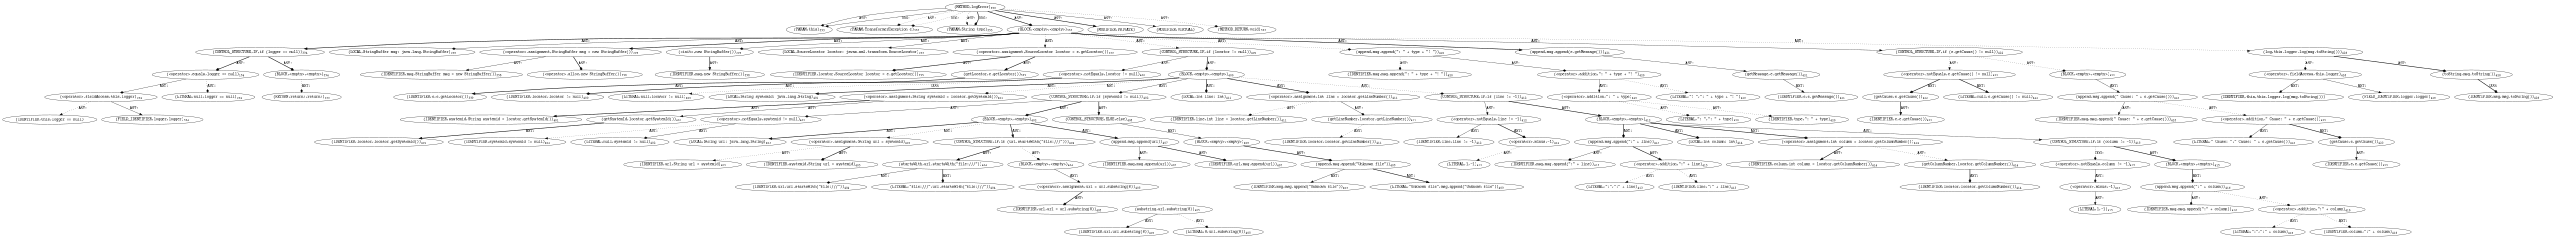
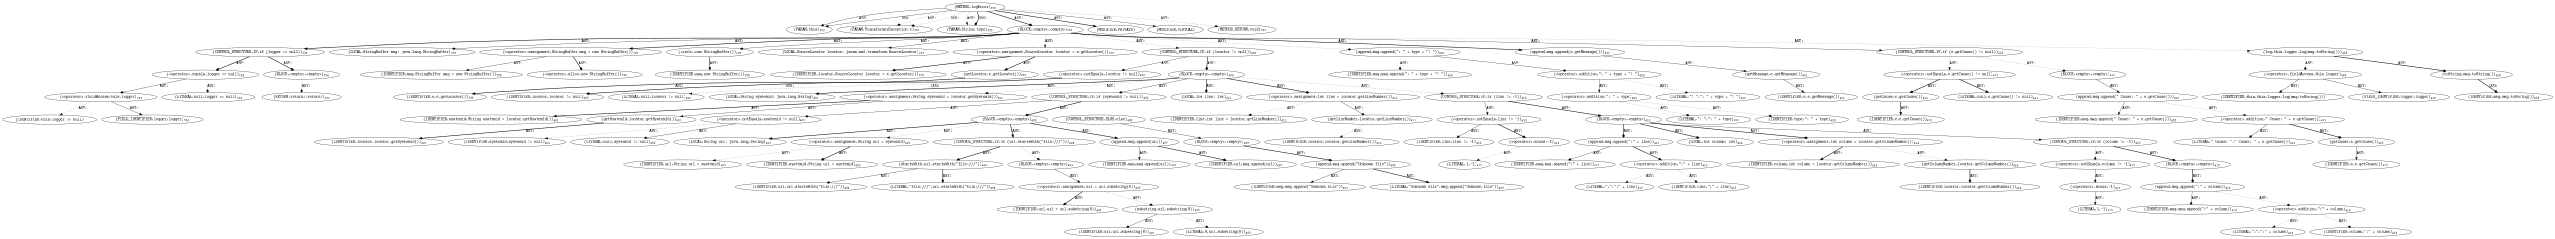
  digraph {
    fontname="Courier Prime"
    node [fontname="Courier Prime"]
    edge [arrowhead=diamond fontname="Courier Prime" style=bold]
    n1 [label=<(METHOD,logError)<SUB>393</SUB>>]
    n2 [label=<(PARAM,this)<SUB>393</SUB>>]
    n3 [label=<(PARAM,TransformerException e)<SUB>393</SUB>>]
    n4 [label=<(PARAM,String type)<SUB>393</SUB>>]
    n5 [label=<(BLOCK,&lt;empty&gt;,&lt;empty&gt;)<SUB>393</SUB>>]
    n6 [label=<(MODIFIER,PRIVATE)>]
    n7 [label=<(MODIFIER,VIRTUAL)>]
    n8 [label=<(METHOD_RETURN,void)<SUB>393</SUB>>]
    n9 [label=<(CONTROL_STRUCTURE,IF,if (logger == null))<SUB>394</SUB>>]
    n10 [label=<(LOCAL,StringBuffer msg: java.lang.StringBuffer)<SUB>398</SUB>>]
    n11 [label=<(&lt;operator&gt;.assignment,StringBuffer msg = new StringBuffer())<SUB>398</SUB>>]
    n12 [label=<(&lt;init&gt;,new StringBuffer())<SUB>398</SUB>>]
    n13 [label=<(LOCAL,SourceLocator locator: javax.xml.transform.SourceLocator)<SUB>399</SUB>>]
    n14 [label=<(&lt;operator&gt;.assignment,SourceLocator locator = e.getLocator())<SUB>399</SUB>>]
    n15 [label=<(CONTROL_STRUCTURE,IF,if (locator != null))<SUB>400</SUB>>]
    n16 [label=<(append,msg.append(&quot;: &quot; + type + &quot;! &quot;))<SUB>420</SUB>>]
    n17 [label=<(append,msg.append(e.getMessage()))<SUB>421</SUB>>]
    n18 [label=<(CONTROL_STRUCTURE,IF,if (e.getCause() != null))<SUB>422</SUB>>]
    n19 [label=<(log,this.logger.log(msg.toString()))<SUB>426</SUB>>]
    n20 [label=<(&lt;operator&gt;.equals,logger == null)<SUB>194</SUB>>]
    n21 [label=<(BLOCK,&lt;empty&gt;,&lt;empty&gt;)<SUB>394</SUB>>]
    n22 [label=<(IDENTIFIER,msg,StringBuffer msg = new StringBuffer())<SUB>398</SUB>>]
    n23 [label=<(&lt;operator&gt;.alloc,new StringBuffer())<SUB>398</SUB>>]
    n24 [label=<(IDENTIFIER,msg,new StringBuffer())<SUB>398</SUB>>]
    n25 [label=<(IDENTIFIER,locator,SourceLocator locator = e.getLocator())<SUB>399</SUB>>]
    n26 [label=<(getLocator,e.getLocator())<SUB>399</SUB>>]
    n27 [label=<(&lt;operator&gt;.notEquals,locator != null)<SUB>400</SUB>>]
    n28 [label=<(BLOCK,&lt;empty&gt;,&lt;empty&gt;)<SUB>400</SUB>>]
    n29 [label=<(IDENTIFIER,msg,msg.append(&quot;: &quot; + type + &quot;! &quot;))<SUB>420</SUB>>]
    n30 [label=<(&lt;operator&gt;.addition,&quot;: &quot; + type + &quot;! &quot;)<SUB>420</SUB>>]
    n31 [label=<(getMessage,e.getMessage())<SUB>421</SUB>>]
    n32 [label=<(&lt;operator&gt;.notEquals,e.getCause() != null)<SUB>422</SUB>>]
    n33 [label=<(BLOCK,&lt;empty&gt;,&lt;empty&gt;)<SUB>422</SUB>>]
    n34 [label=<(&lt;operator&gt;.fieldAccess,this.logger)<SUB>426</SUB>>]
    n35 [label=<(toString,msg.toString())<SUB>426</SUB>>]
    n36 [label=<(&lt;operator&gt;.fieldAccess,this.logger)<SUB>394</SUB>>]
    n37 [label=<(LITERAL,null,logger == null)<SUB>394</SUB>>]
    n38 [label=<(RETURN,return;,return;)<SUB>395</SUB>>]
    n39 [label=<(IDENTIFIER,this,logger == null)>]
    n40 [label=<(FIELD_IDENTIFIER,logger,logger)<SUB>394</SUB>>]
    n41 [label=<(IDENTIFIER,e,e.getLocator())<SUB>399</SUB>>]
    n42 [label=<(IDENTIFIER,locator,locator != null)<SUB>400</SUB>>]
    n43 [label=<(LITERAL,null,locator != null)<SUB>400</SUB>>]
    n44 [label=<(LOCAL,String systemid: java.lang.String)<SUB>401</SUB>>]
    n45 [label=<(&lt;operator&gt;.assignment,String systemid = locator.getSystemId())<SUB>401</SUB>>]
    n46 [label=<(CONTROL_STRUCTURE,IF,if (systemid != null))<SUB>402</SUB>>]
    n47 [label=<(LOCAL,int line: int)<SUB>411</SUB>>]
    n48 [label=<(&lt;operator&gt;.assignment,int line = locator.getLineNumber())<SUB>411</SUB>>]
    n49 [label=<(CONTROL_STRUCTURE,IF,if (line != -1))<SUB>412</SUB>>]
    n50 [label=<(IDENTIFIER,systemid,String systemid = locator.getSystemId())<SUB>401</SUB>>]
    n51 [label=<(getSystemId,locator.getSystemId())<SUB>401</SUB>>]
    n52 [label=<(&lt;operator&gt;.notEquals,systemid != null)<SUB>402</SUB>>]
    n53 [label=<(BLOCK,&lt;empty&gt;,&lt;empty&gt;)<SUB>402</SUB>>]
    n54 [label=<(CONTROL_STRUCTURE,ELSE,else)<SUB>408</SUB>>]
    n55 [label=<(IDENTIFIER,line,int line = locator.getLineNumber())<SUB>411</SUB>>]
    n56 [label=<(getLineNumber,locator.getLineNumber())<SUB>411</SUB>>]
    n57 [label=<(&lt;operator&gt;.notEquals,line != -1)<SUB>412</SUB>>]
    n58 [label=<(BLOCK,&lt;empty&gt;,&lt;empty&gt;)<SUB>412</SUB>>]
    n59 [label=<(IDENTIFIER,locator,locator.getSystemId())<SUB>401</SUB>>]
    n60 [label=<(IDENTIFIER,systemid,systemid != null)<SUB>402</SUB>>]
    n61 [label=<(LITERAL,null,systemid != null)<SUB>402</SUB>>]
    n62 [label=<(LOCAL,String url: java.lang.String)<SUB>403</SUB>>]
    n63 [label=<(&lt;operator&gt;.assignment,String url = systemid)<SUB>403</SUB>>]
    n64 [label=<(CONTROL_STRUCTURE,IF,if (url.startsWith(&quot;file:///&quot;)))<SUB>404</SUB>>]
    n65 [label=<(append,msg.append(url))<SUB>407</SUB>>]
    n66 [label=<(BLOCK,&lt;empty&gt;,&lt;empty&gt;)<SUB>408</SUB>>]
    n67 [label=<(IDENTIFIER,url,String url = systemid)<SUB>403</SUB>>]
    n68 [label=<(IDENTIFIER,systemid,String url = systemid)<SUB>403</SUB>>]
    n69 [label=<(startsWith,url.startsWith(&quot;file:///&quot;))<SUB>404</SUB>>]
    n70 [label=<(BLOCK,&lt;empty&gt;,&lt;empty&gt;)<SUB>404</SUB>>]
    n71 [label=<(IDENTIFIER,msg,msg.append(url))<SUB>407</SUB>>]
    n72 [label=<(IDENTIFIER,url,msg.append(url))<SUB>407</SUB>>]
    n73 [label=<(IDENTIFIER,url,url.startsWith(&quot;file:///&quot;))<SUB>404</SUB>>]
    n74 [label=<(LITERAL,&quot;file:///&quot;,url.startsWith(&quot;file:///&quot;))<SUB>404</SUB>>]
    n75 [label=<(&lt;operator&gt;.assignment,url = url.substring(8))<SUB>405</SUB>>]
    n76 [label=<(IDENTIFIER,url,url = url.substring(8))<SUB>405</SUB>>]
    n77 [label=<(substring,url.substring(8))<SUB>405</SUB>>]
    n78 [label=<(IDENTIFIER,url,url.substring(8))<SUB>405</SUB>>]
    n79 [label=<(LITERAL,8,url.substring(8))<SUB>405</SUB>>]
    n80 [label=<(append,msg.append(&quot;Unknown file&quot;))<SUB>409</SUB>>]
    n81 [label=<(IDENTIFIER,msg,msg.append(&quot;Unknown file&quot;))<SUB>409</SUB>>]
    n82 [label=<(LITERAL,&quot;Unknown file&quot;,msg.append(&quot;Unknown file&quot;))<SUB>409</SUB>>]
    n83 [label=<(IDENTIFIER,locator,locator.getLineNumber())<SUB>411</SUB>>]
    n84 [label=<(IDENTIFIER,line,line != -1)<SUB>412</SUB>>]
    n85 [label=<(&lt;operator&gt;.minus,-1)<SUB>412</SUB>>]
    n86 [label=<(append,msg.append(&quot;:&quot; + line))<SUB>413</SUB>>]
    n87 [label=<(LOCAL,int column: int)<SUB>414</SUB>>]
    n88 [label=<(&lt;operator&gt;.assignment,int column = locator.getColumnNumber())<SUB>414</SUB>>]
    n89 [label=<(CONTROL_STRUCTURE,IF,if (column != -1))<SUB>415</SUB>>]
    n90 [label=<(LITERAL,1,-1)<SUB>412</SUB>>]
    n91 [label=<(IDENTIFIER,msg,msg.append(&quot;:&quot; + line))<SUB>413</SUB>>]
    n92 [label=<(&lt;operator&gt;.addition,&quot;:&quot; + line)<SUB>413</SUB>>]
    n93 [label=<(IDENTIFIER,column,int column = locator.getColumnNumber())<SUB>414</SUB>>]
    n94 [label=<(getColumnNumber,locator.getColumnNumber())<SUB>414</SUB>>]
    n95 [label=<(&lt;operator&gt;.notEquals,column != -1)<SUB>415</SUB>>]
    n96 [label=<(BLOCK,&lt;empty&gt;,&lt;empty&gt;)<SUB>415</SUB>>]
    n97 [label=<(LITERAL,&quot;:&quot;,&quot;:&quot; + line)<SUB>413</SUB>>]
    n98 [label=<(IDENTIFIER,line,&quot;:&quot; + line)<SUB>413</SUB>>]
    n99 [label=<(IDENTIFIER,locator,locator.getColumnNumber())<SUB>414</SUB>>]
    n100 [label=<(&lt;operator&gt;.minus,-1)<SUB>415</SUB>>]
    n101 [label=<(append,msg.append(&quot;:&quot; + column))<SUB>416</SUB>>]
    n102 [label=<(LITERAL,1,-1)<SUB>415</SUB>>]
    n103 [label=<(IDENTIFIER,msg,msg.append(&quot;:&quot; + column))<SUB>416</SUB>>]
    n104 [label=<(&lt;operator&gt;.addition,&quot;:&quot; + column)<SUB>416</SUB>>]
    n105 [label=<(LITERAL,&quot;:&quot;,&quot;:&quot; + column)<SUB>416</SUB>>]
    n106 [label=<(IDENTIFIER,column,&quot;:&quot; + column)<SUB>416</SUB>>]
    n107 [label=<(&lt;operator&gt;.addition,&quot;: &quot; + type)<SUB>420</SUB>>]
    n108 [label=<(LITERAL,&quot;! &quot;,&quot;: &quot; + type + &quot;! &quot;)<SUB>420</SUB>>]
    n109 [label=<(LITERAL,&quot;: &quot;,&quot;: &quot; + type)<SUB>420</SUB>>]
    n110 [label=<(IDENTIFIER,type,&quot;: &quot; + type)<SUB>420</SUB>>]
    n111 [label=<(IDENTIFIER,e,e.getMessage())<SUB>421</SUB>>]
    n112 [label=<(getCause,e.getCause())<SUB>422</SUB>>]
    n113 [label=<(LITERAL,null,e.getCause() != null)<SUB>422</SUB>>]
    n114 [label=<(append,msg.append(&quot; Cause: &quot; + e.getCause()))<SUB>423</SUB>>]
    n115 [label=<(IDENTIFIER,e,e.getCause())<SUB>422</SUB>>]
    n116 [label=<(IDENTIFIER,msg,msg.append(&quot; Cause: &quot; + e.getCause()))<SUB>423</SUB>>]
    n117 [label=<(&lt;operator&gt;.addition,&quot; Cause: &quot; + e.getCause())<SUB>423</SUB>>]
    n118 [label=<(LITERAL,&quot; Cause: &quot;,&quot; Cause: &quot; + e.getCause())<SUB>423</SUB>>]
    n119 [label=<(getCause,e.getCause())<SUB>423</SUB>>]
    n120 [label=<(IDENTIFIER,e,e.getCause())<SUB>423</SUB>>]
    n121 [label=<(IDENTIFIER,this,this.logger.log(msg.toString()))>]
    n122 [label=<(FIELD_IDENTIFIER,logger,logger)<SUB>426</SUB>>]
    n123 [label=<(IDENTIFIER,msg,msg.toString())<SUB>426</SUB>>]
    n1 -> n2 [label="AST: " style=solid]
    n1 -> n2 [label="DDG: " style=solid]
    n1 -> n3 [label="AST: " style=dotted]
    n1 -> n3 [label="DDG: " style=dotted]
    n1 -> n4 [arrowhead=normal label="AST: " style=dotted]
    n1 -> n4 [label="DDG: "]
    n1 -> n5 [label="AST: "]
    n1 -> n6 [arrowhead=normal label="AST: "]
    n1 -> n7 [arrowhead=normal label="AST: " style=solid]
    n1 -> n8 [label="AST: " style=dotted]
    n5 -> n9 [arrowhead=normal label="AST: "]
    n5 -> n10 [label="AST: " style=solid]
    n5 -> n11 [arrowhead=normal label="AST: "]
    n5 -> n12 [label="AST: " style=solid]
    n5 -> n13 [arrowhead=normal label="AST: " style=solid]
    n5 -> n14 [arrowhead=normal label="AST: " style=dotted]
    n5 -> n15 [arrowhead=normal label="AST: " style=dotted]
    n5 -> n16 [label="AST: " style=dotted]
    n5 -> n17 [arrowhead=normal label="AST: "]
    n5 -> n18 [arrowhead=normal label="AST: " style=solid]
    n5 -> n19 [arrowhead=normal label="AST: " style=dotted]
    n9 -> n20 [label="AST: "]
    n9 -> n21 [label="AST: "]
    n11 -> n22 [arrowhead=normal label="AST: " style=solid]
    n11 -> n23 [label="AST: "]
    n12 -> n24 [arrowhead=normal label="AST: "]
    n14 -> n25 [label="AST: "]
    n14 -> n26 [arrowhead=normal label="AST: "]
    n15 -> n27 [label="AST: " style=solid]
    n15 -> n28 [label="AST: "]
    n16 -> n29 [label="AST: " style=dotted]
    n16 -> n30 [label="AST: " style=solid]
    n17 -> n31 [arrowhead=normal label="AST: " style=solid]
    n18 -> n32 [arrowhead=normal label="AST: " style=dotted]
    n18 -> n33 [label="AST: " style=dotted]
    n19 -> n34 [label="AST: " style=dotted]
    n19 -> n35 [label="AST: "]
    n20 -> n36 [label="AST: " style=solid]
    n20 -> n37 [label="AST: " style=dotted]
    n21 -> n38 [label="AST: " style=dotted]
    n26 -> n41 [arrowhead=normal label="AST: "]
-   n27 -> n42 [label="AST: "]
+   n27 -> n42 [label="DDG: "]
    n27 -> n43 [arrowhead=normal label="DDG: " style=dotted]
    n28 -> n44 [arrowhead=normal label="AST: "]
    n28 -> n45 [label="AST: " style=dotted]
    n28 -> n46 [label="AST: " style=solid]
    n28 -> n47 [label="AST: "]
    n28 -> n48 [label="AST: "]
    n28 -> n49 [label="AST: " style=dotted]
    n30 -> n107 [arrowhead=normal label="AST: " style=solid]
    n30 -> n108 [arrowhead=normal label="AST: " style=dotted]
    n31 -> n111 [arrowhead=normal label="AST: " style=solid]
    n32 -> n112 [label="AST: "]
    n32 -> n113 [arrowhead=normal label="AST: "]
    n33 -> n114 [arrowhead=normal label="AST: " style=solid]
    n34 -> n121 [label="AST: " style=solid]
    n34 -> n122 [arrowhead=normal label="AST: " style=solid]
    n35 -> n123 [label="DDG: "]
    n36 -> n39 [arrowhead=normal label="AST: " style=dotted]
    n36 -> n40 [arrowhead=normal label="AST: " style=solid]
    n45 -> n50 [arrowhead=normal label="AST: "]
    n45 -> n51 [arrowhead=normal label="AST: " style=solid]
    n46 -> n52 [label="AST: " style=solid]
    n46 -> n53 [label="AST: "]
-   n46 -> n54 [arrowhead=normal label="AST: "]
    n48 -> n55 [label="AST: " style=dotted]
    n48 -> n56 [label="AST: " style=solid]
    n49 -> n57 [arrowhead=normal label="AST: " style=solid]
    n49 -> n58 [arrowhead=normal label="AST: "]
    n51 -> n59 [arrowhead=normal label="AST: "]
    n52 -> n60 [arrowhead=normal label="AST: " style=dotted]
    n52 -> n61 [label="AST: " style=solid]
    n53 -> n62 [arrowhead=normal label="AST: "]
    n53 -> n63 [arrowhead=normal label="AST: " style=dotted]
    n53 -> n64 [arrowhead=normal label="AST: "]
    n53 -> n65 [arrowhead=normal label="AST: "]
    n54 -> n66 [arrowhead=normal label="AST: " style=solid]
    n56 -> n83 [arrowhead=normal label="AST: " style=dotted]
-   n57 -> n84 [arrowhead=normal label="AST: " style=solid]
+   n57 -> n84 [label="AST: " style=solid]
    n57 -> n85 [label="AST: "]
    n58 -> n86 [label="AST: "]
    n58 -> n87 [label="AST: "]
    n58 -> n88 [label="AST: "]
    n58 -> n89 [arrowhead=normal label="AST: " style=solid]
    n63 -> n67 [arrowhead=normal label="AST: " style=dotted]
    n63 -> n68 [label="AST: "]
    n64 -> n69 [arrowhead=normal label="AST: "]
    n64 -> n70 [label="AST: " style=dotted]
    n65 -> n71 [arrowhead=normal label="AST: " style=solid]
    n65 -> n72 [label="AST: "]
    n66 -> n80 [label="AST: "]
    n69 -> n73 [label="AST: " style=solid]
    n69 -> n74 [label="AST: "]
    n70 -> n75 [arrowhead=normal label="AST: " style=solid]
    n75 -> n76 [label="AST: "]
+   n75 -> n77 [label="AST: " style=dotted]
    n77 -> n78 [label="AST: " style=solid]
    n77 -> n79 [label="AST: " style=dotted]
    n80 -> n81 [arrowhead=normal label="AST: " style=solid]
    n80 -> n82 [arrowhead=normal label="AST: "]
    n85 -> n90 [arrowhead=normal label="AST: " style=dotted]
    n86 -> n91 [label="AST: " style=solid]
    n86 -> n92 [arrowhead=normal label="AST: "]
    n88 -> n93 [arrowhead=normal label="AST: "]
    n88 -> n94 [arrowhead=normal label="AST: " style=dotted]
-   n89 -> n95 [label="DDG: " style=dotted]
+   n89 -> n95 [label="AST: " style=dotted]
    n89 -> n96 [label="AST: "]
    n92 -> n97 [arrowhead=normal label="AST: " style=dotted]
    n92 -> n98 [label="AST: " style=dotted]
    n94 -> n99 [label="AST: "]
    n95 -> n100 [label="AST: " style=solid]
    n96 -> n101 [label="AST: "]
    n100 -> n102 [arrowhead=normal label="AST: " style=solid]
    n101 -> n103 [label="AST: " style=solid]
    n101 -> n104 [label="AST: " style=dotted]
    n104 -> n105 [arrowhead=normal label="AST: " style=dotted]
    n104 -> n106 [label="AST: " style=dotted]
    n107 -> n109 [label="AST: " style=dotted]
    n107 -> n110 [label="AST: " style=dotted]
    n112 -> n115 [arrowhead=normal label="AST: "]
    n114 -> n116 [arrowhead=normal label="AST: " style=solid]
    n114 -> n117 [arrowhead=normal label="AST: " style=dotted]
    n117 -> n118 [label="AST: " style=solid]
    n117 -> n119 [label="AST: "]
    n119 -> n120 [arrowhead=normal label="AST: " style=solid]
  }
